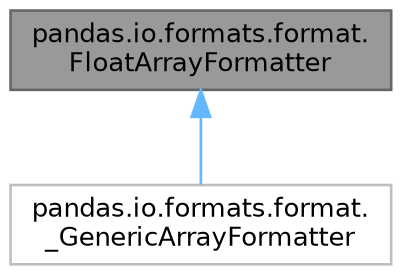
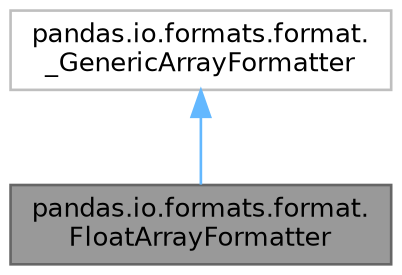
  digraph {
    node [fontname=Helvetica fontsize=10 shape=box style=filled]
    n1 [color=gray40 fillcolor=grey60 fontcolor=black height=0.2 label="pandas.io.formats.format.\lFloatArrayFormatter" width=0.4]
    n2 [color=grey75 fillcolor=white height=0.2 label="pandas.io.formats.format.\l_GenericArrayFormatter" width=0.4]
-   n1 -> n2 [color=steelblue1 dir=back fontname=Helvetica fontsize=10 labelfontname=Helvetica labelfontsize=10 style=solid]
+   n2 -> n1 [color=steelblue1 dir=back fontname=Helvetica fontsize=10 labelfontname=Helvetica labelfontsize=10 style=solid]
  }
